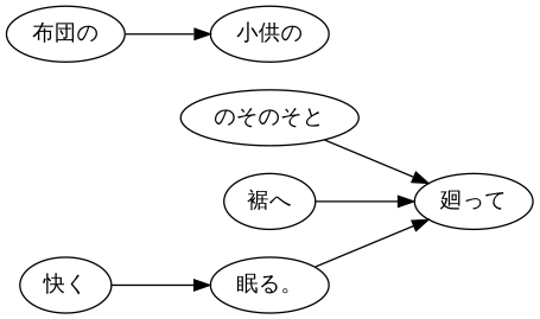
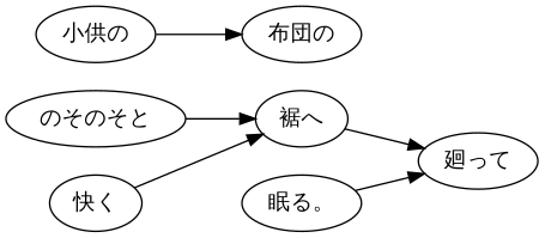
  digraph {
    fontname="DejaVu Serif"
    rankdir=LR
    node [fontname="DejaVu Serif"]
    edge [fontname="DejaVu Serif"]
    n1 [label="のそのそと"]
    n2 [label="廻って"]
    n3 [label="小供の"]
    n4 [label="布団の"]
    n5 [label="裾へ"]
    n6 [label="眠る。"]
    n7 [label="快く"]
-   n1 -> n2
-   n4 -> n3
+   n1 -> n5
+   n3 -> n4
    n5 -> n2
    n6 -> n2
-   n7 -> n6
+   n7 -> n5
  }
